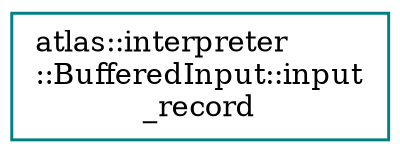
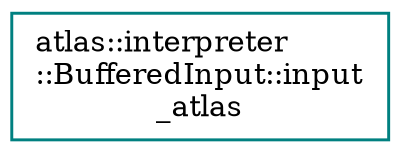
  digraph {
    rankdir=LR
    fontname="DejaVu Serif"
-   n1 [color=teal fillcolor=white fontname="DejaVu Serif" fontsize=10 height=0.2 label="atlas::interpreter\l::BufferedInput::input\l_record" shape=record style=filled width=0.4]
+   n1 [color=teal fillcolor=white fontname="DejaVu Serif" fontsize=10 height=0.2 label="atlas::interpreter\l::BufferedInput::input\l_atlas" shape=record style=filled width=0.4]
  }
